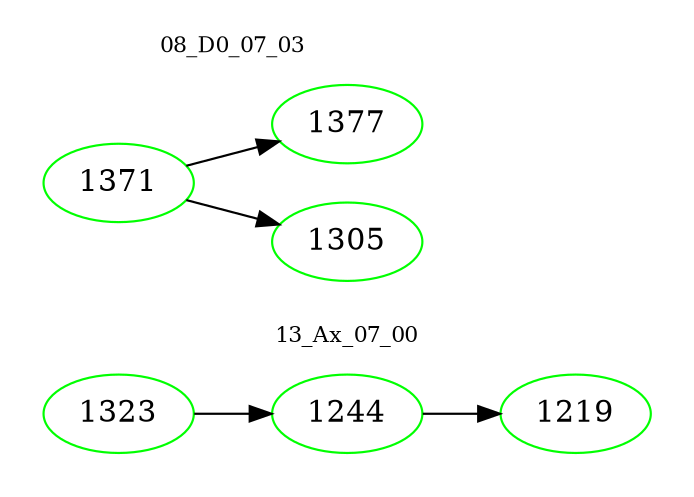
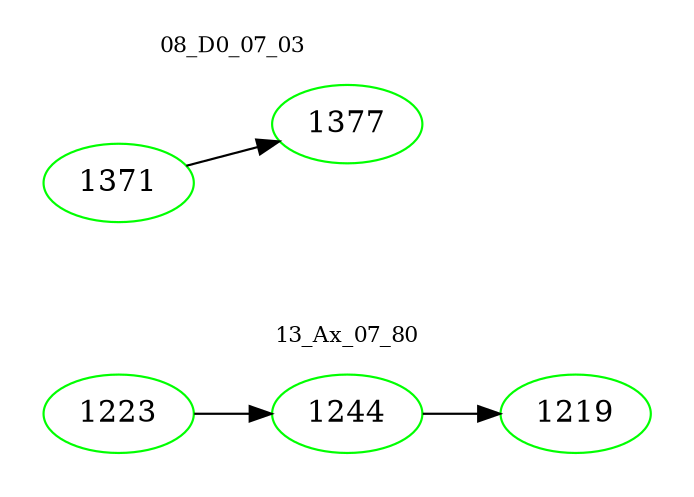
  digraph {
    rankdir=LR
    node [color=green]
    edge [color=black]
-   n1 [label=1323]
+   n1 [label=1223]
    n2 [label=1219]
    n3 [label=1244]
    n4 [label=1371]
-   n5 [label=1305]
    n6 [label=1377]
    subgraph cluster_1 {
      color=white
      fontsize=10
-     label="13_Ax_07_00"
+     label="13_Ax_07_80"
      n1
      n2
      n3
    }
    subgraph cluster_2 {
      color=white
      fontsize=10
      label="08_D0_07_03"
      n4
-     n5
      n6
    }
    n1 -> n3
    n3 -> n2
-   n4 -> n5
    n4 -> n6
  }
